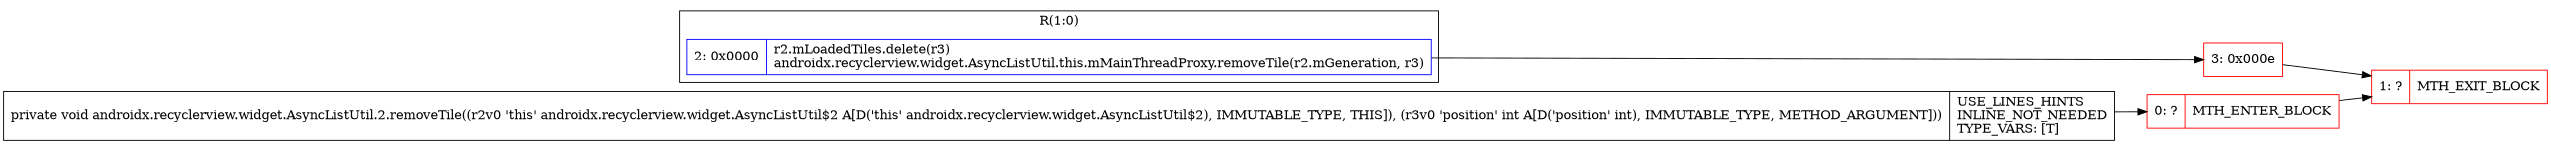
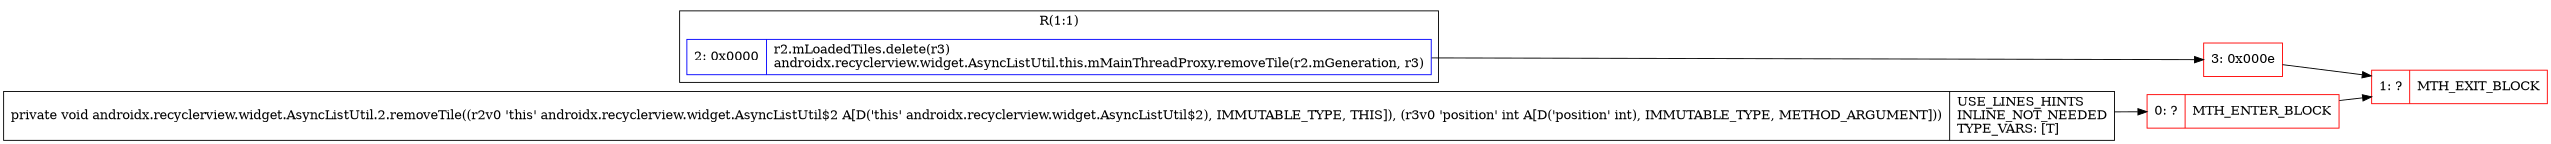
  digraph {
    rankdir=LR
    node [color=red shape=record]
    n1 [color=blue label="{2\:\ 0x0000|r2.mLoadedTiles.delete(r3)\landroidx.recyclerview.widget.AsyncListUtil.this.mMainThreadProxy.removeTile(r2.mGeneration, r3)\l}"]
    n2 [label="{3\:\ 0x000e}"]
    n3 [label="{1\:\ ?|MTH_EXIT_BLOCK\l}"]
    n4 [label="{0\:\ ?|MTH_ENTER_BLOCK\l}"]
    n5 [label="{private void androidx.recyclerview.widget.AsyncListUtil.2.removeTile((r2v0 'this' androidx.recyclerview.widget.AsyncListUtil$2 A[D('this' androidx.recyclerview.widget.AsyncListUtil$2), IMMUTABLE_TYPE, THIS]), (r3v0 'position' int A[D('position' int), IMMUTABLE_TYPE, METHOD_ARGUMENT]))  | USE_LINES_HINTS\lINLINE_NOT_NEEDED\lTYPE_VARS: [T]\l}" color=""]
    subgraph cluster_1 {
-     label="R(1:0)"
+     label="R(1:1)"
      n1
    }
    n1 -> n2
    n2 -> n3
    n4 -> n3
    n5 -> n4
  }
